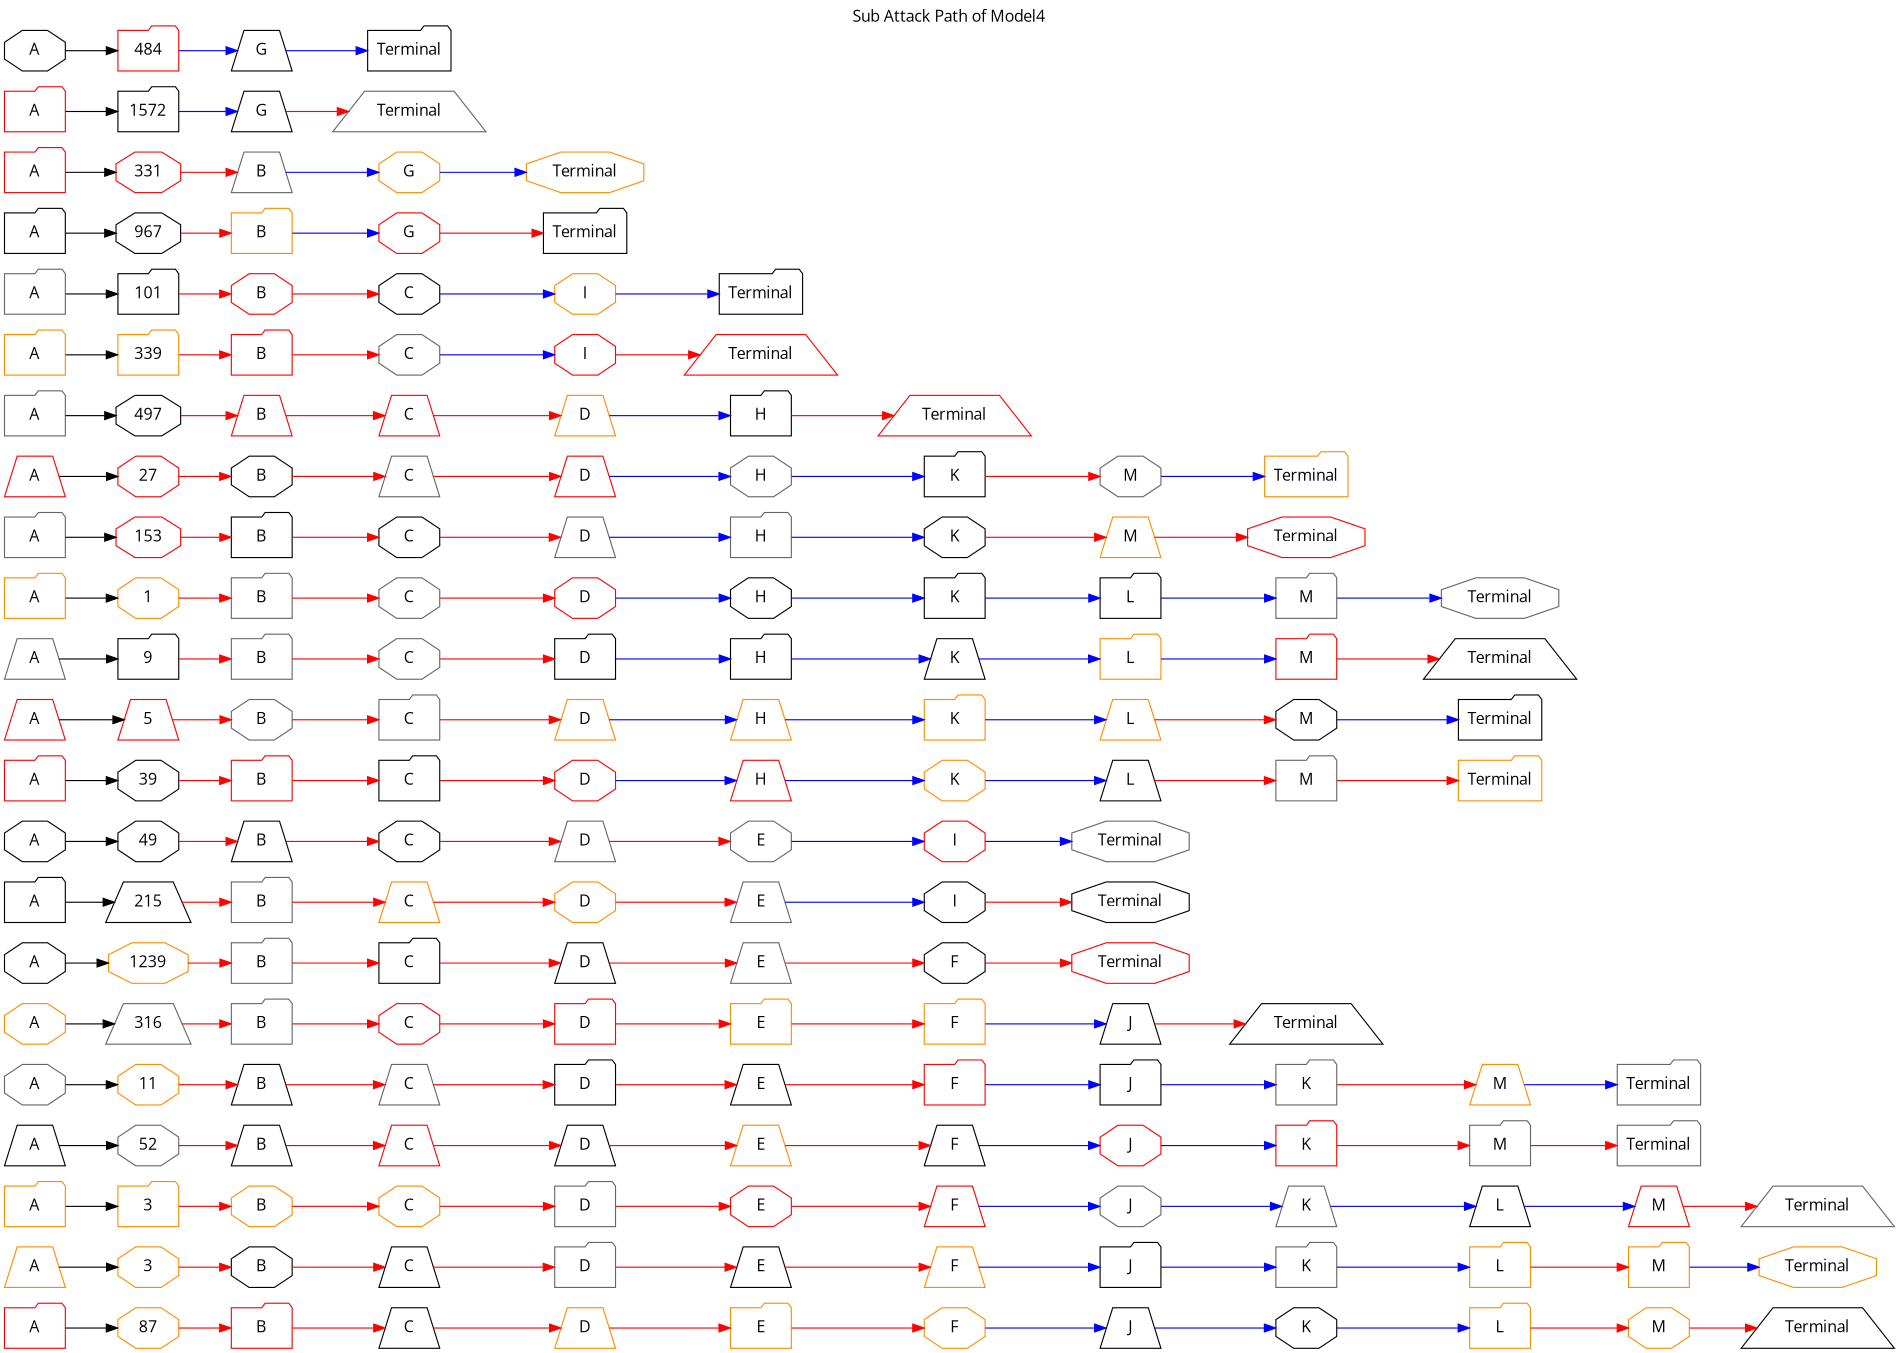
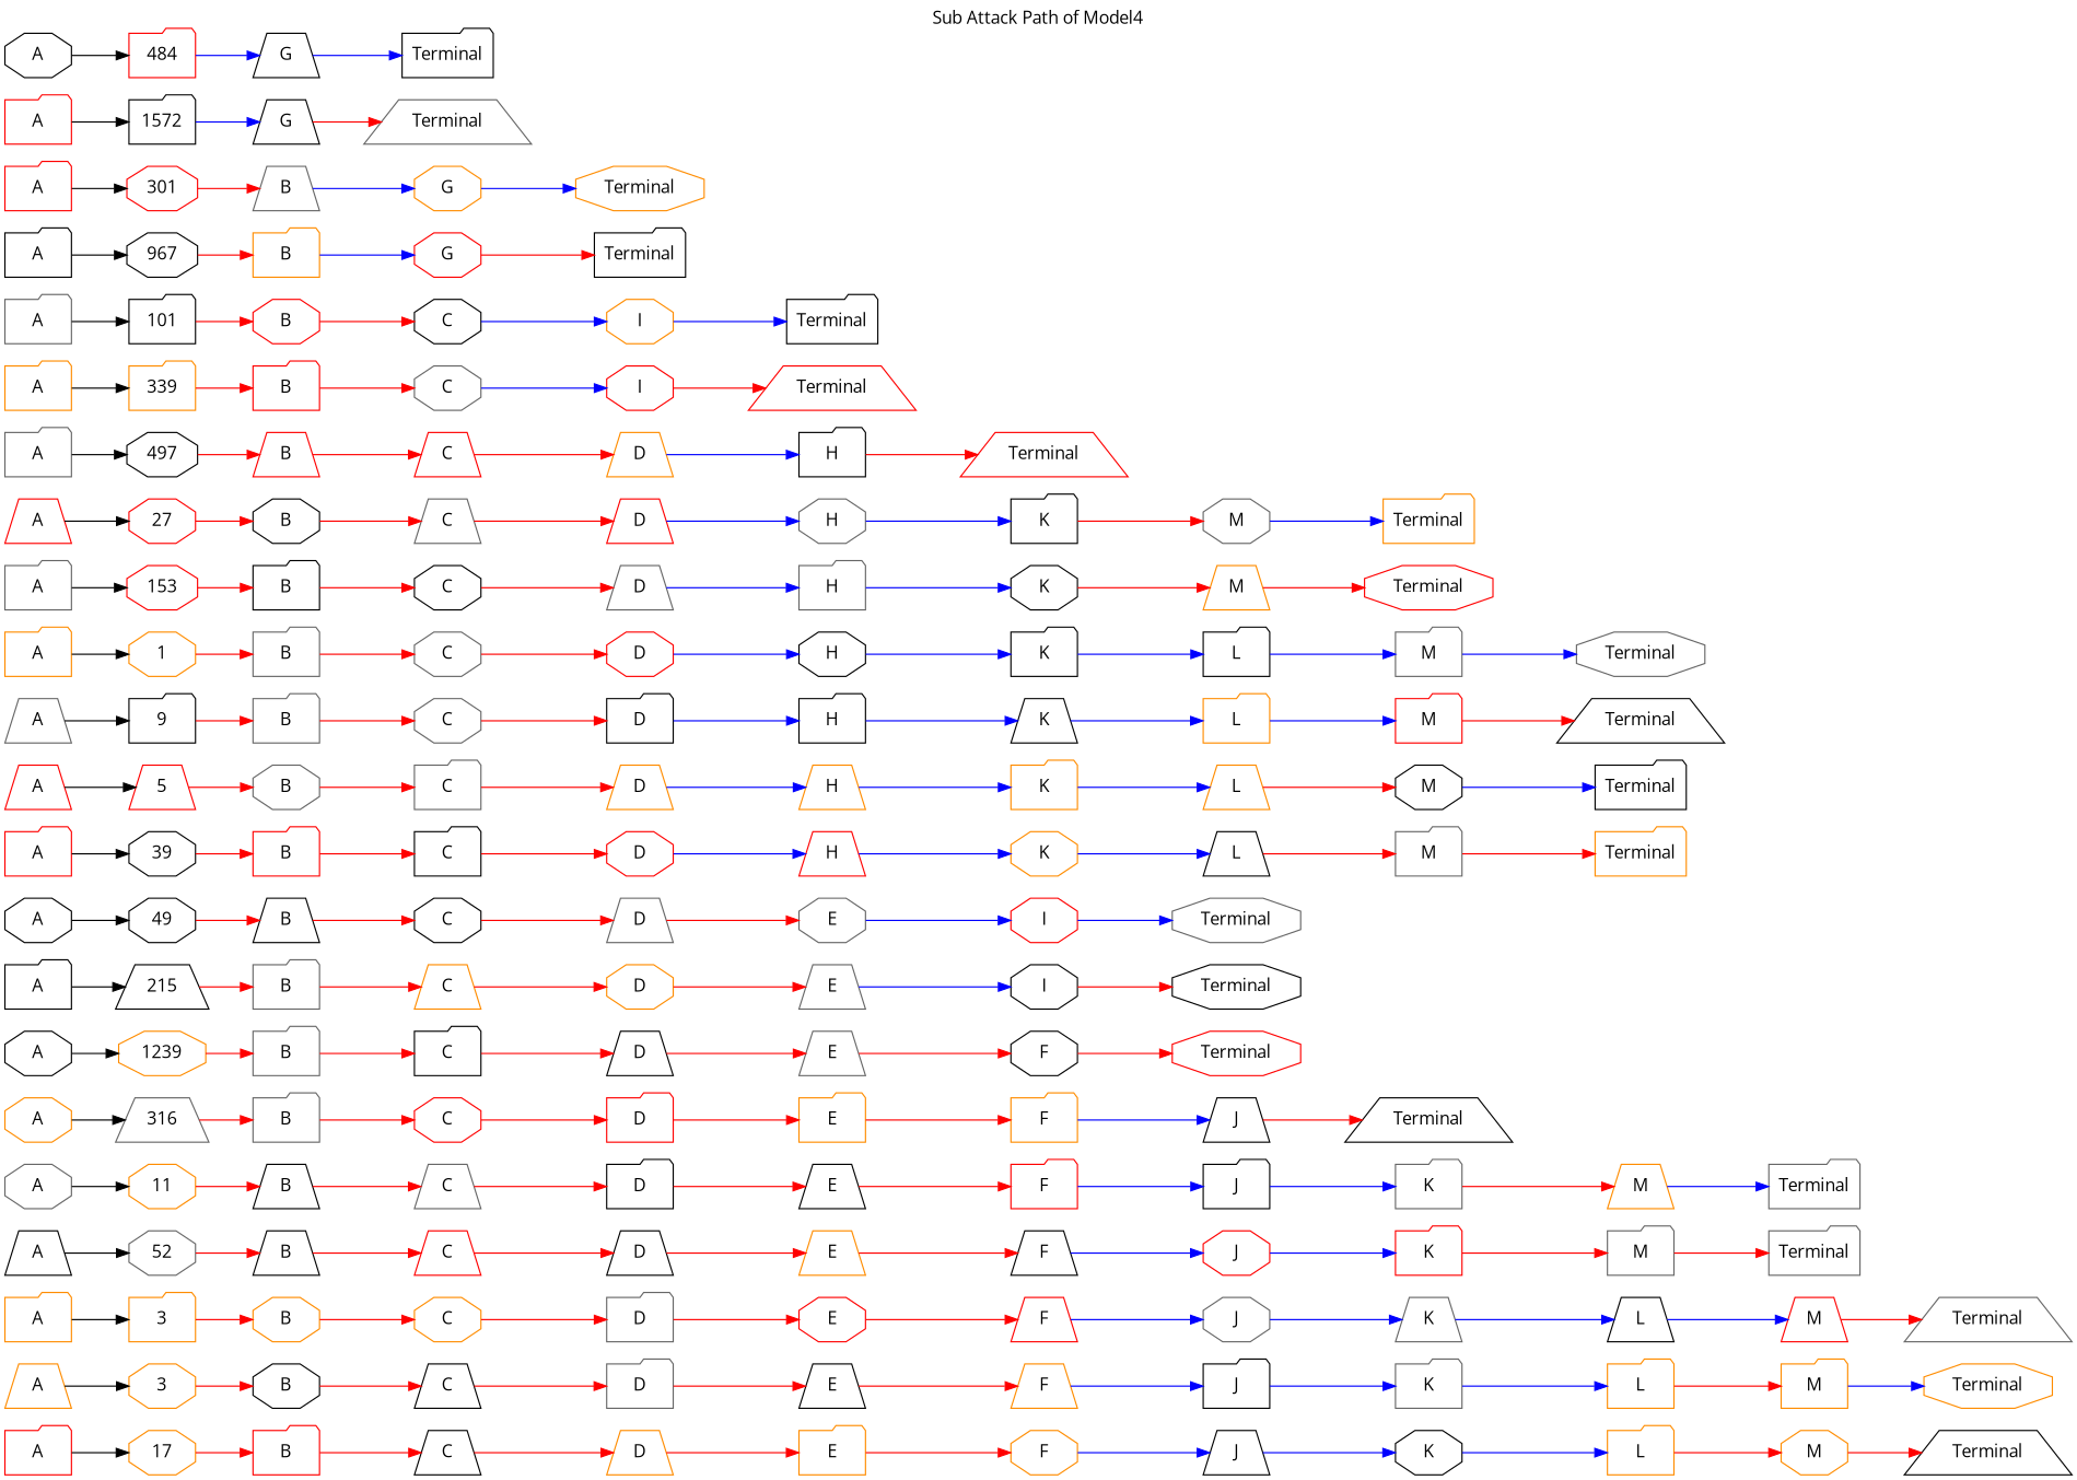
  digraph {
    fontname="Open Sans"
    label="Sub Attack Path of Model4"
    labelloc=t
    rankdir=LR
    node [color=black fontname="Open Sans" shape=folder]
    edge [fontname="Open Sans" color=red]
    n1 [color=red label=A]
-   n2 [color=darkorange label=87 shape=octagon]
+   n2 [color=darkorange label=17 shape=octagon]
    n3 [color=red label=B]
    n4 [label=C shape=trapezium]
    n5 [color=darkorange label=D shape=trapezium]
    n6 [color=darkorange label=E]
    n7 [color=darkorange label=F shape=octagon]
    n8 [label=J shape=trapezium]
    n9 [label=K shape=octagon]
    n10 [color=darkorange label=L]
    n11 [color=darkorange label=M shape=octagon]
    n12 [label=Terminal shape=trapezium]
    n13 [color=darkorange label=A shape=trapezium]
    n14 [color=darkorange label=3 shape=octagon]
    n15 [label=B shape=octagon]
    n16 [label=C shape=trapezium]
    n17 [color=gray40 label=D]
    n18 [label=E shape=trapezium]
    n19 [color=darkorange label=F shape=trapezium]
    n20 [label=J]
    n21 [color=gray40 label=K]
    n22 [color=darkorange label=L]
    n23 [color=darkorange label=M]
    n24 [color=darkorange label=Terminal shape=octagon]
    n25 [color=darkorange label=A]
    n26 [color=darkorange label=3]
    n27 [color=darkorange label=B shape=octagon]
    n28 [color=darkorange label=C shape=octagon]
    n29 [color=gray40 label=D]
    n30 [color=red label=E shape=octagon]
    n31 [color=red label=F shape=trapezium]
    n32 [color=gray40 label=J shape=octagon]
    n33 [color=gray40 label=K shape=trapezium]
    n34 [label=L shape=trapezium]
    n35 [color=red label=M shape=trapezium]
    n36 [color=gray40 label=Terminal shape=trapezium]
    n37 [label=A shape=trapezium]
    n38 [color=gray40 label=52 shape=octagon]
    n39 [label=B shape=trapezium]
    n40 [color=red label=C shape=trapezium]
    n41 [label=D shape=trapezium]
    n42 [color=darkorange label=E shape=trapezium]
    n43 [label=F shape=trapezium]
    n44 [color=red label=J shape=octagon]
    n45 [color=red label=K]
    n46 [color=gray40 label=M]
    n47 [color=gray40 label=Terminal]
    n48 [color=gray40 label=A shape=octagon]
    n49 [color=darkorange label=11 shape=octagon]
    n50 [label=B shape=trapezium]
    n51 [color=gray40 label=C shape=trapezium]
    n52 [label=D]
    n53 [label=E shape=trapezium]
    n54 [color=red label=F]
    n55 [label=J]
    n56 [color=gray40 label=K]
    n57 [color=darkorange label=M shape=trapezium]
    n58 [color=gray40 label=Terminal]
    n59 [color=darkorange label=A shape=octagon]
    n60 [color=gray40 label=316 shape=trapezium]
    n61 [color=gray40 label=B]
    n62 [color=red label=C shape=octagon]
    n63 [color=red label=D]
    n64 [color=darkorange label=E]
    n65 [color=darkorange label=F]
    n66 [label=J shape=trapezium]
    n67 [label=Terminal shape=trapezium]
    n68 [label=A shape=octagon]
    n69 [color=darkorange label=1239 shape=octagon]
    n70 [color=gray40 label=B]
    n71 [label=C]
    n72 [label=D shape=trapezium]
    n73 [color=gray40 label=E shape=trapezium]
    n74 [label=F shape=octagon]
    n75 [color=red label=Terminal shape=octagon]
    n76 [label=A]
    n77 [label=215 shape=trapezium]
    n78 [color=gray40 label=B]
    n79 [color=darkorange label=C shape=trapezium]
    n80 [color=darkorange label=D shape=octagon]
    n81 [color=gray40 label=E shape=trapezium]
    n82 [label=I shape=octagon]
    n83 [label=Terminal shape=octagon]
    n84 [label=A shape=octagon]
    n85 [label=49 shape=octagon]
    n86 [label=B shape=trapezium]
    n87 [label=C shape=octagon]
    n88 [color=gray40 label=D shape=trapezium]
    n89 [color=gray40 label=E shape=octagon]
    n90 [color=red label=I shape=octagon]
    n91 [color=gray40 label=Terminal shape=octagon]
    n92 [color=red label=A]
    n93 [label=39 shape=octagon]
    n94 [color=red label=B]
    n95 [label=C]
    n96 [color=red label=D shape=octagon]
    n97 [color=red label=H shape=trapezium]
    n98 [color=darkorange label=K shape=octagon]
    n99 [label=L shape=trapezium]
    n100 [color=gray40 label=M]
    n101 [color=darkorange label=Terminal]
    n102 [color=red label=A shape=trapezium]
    n103 [color=red label=5 shape=trapezium]
    n104 [color=gray40 label=B shape=octagon]
    n105 [color=gray40 label=C]
    n106 [color=darkorange label=D shape=trapezium]
    n107 [color=darkorange label=H shape=trapezium]
    n108 [color=darkorange label=K]
    n109 [color=darkorange label=L shape=trapezium]
    n110 [label=M shape=octagon]
    n111 [label=Terminal]
    n112 [color=gray40 label=A shape=trapezium]
    n113 [label=9]
    n114 [color=gray40 label=B]
    n115 [color=gray40 label=C shape=octagon]
    n116 [label=D]
    n117 [label=H]
    n118 [label=K shape=trapezium]
    n119 [color=darkorange label=L]
    n120 [color=red label=M]
    n121 [label=Terminal shape=trapezium]
    n122 [color=darkorange label=A]
    n123 [color=darkorange label=1 shape=octagon]
    n124 [color=gray40 label=B]
    n125 [color=gray40 label=C shape=octagon]
    n126 [color=red label=D shape=octagon]
    n127 [label=H shape=octagon]
    n128 [label=K]
    n129 [label=L]
    n130 [color=gray40 label=M]
    n131 [color=gray40 label=Terminal shape=octagon]
    n132 [color=gray40 label=A]
    n133 [color=red label=153 shape=octagon]
    n134 [label=B]
    n135 [label=C shape=octagon]
    n136 [color=gray40 label=D shape=trapezium]
    n137 [color=gray40 label=H]
    n138 [label=K shape=octagon]
    n139 [color=darkorange label=M shape=trapezium]
    n140 [color=red label=Terminal shape=octagon]
    n141 [color=red label=A shape=trapezium]
    n142 [color=red label=27 shape=octagon]
    n143 [label=B shape=octagon]
    n144 [color=gray40 label=C shape=trapezium]
    n145 [color=red label=D shape=trapezium]
    n146 [color=gray40 label=H shape=octagon]
    n147 [label=K]
    n148 [color=gray40 label=M shape=octagon]
    n149 [color=darkorange label=Terminal]
    n150 [color=gray40 label=A]
    n151 [label=497 shape=octagon]
    n152 [color=red label=B shape=trapezium]
    n153 [color=red label=C shape=trapezium]
    n154 [color=darkorange label=D shape=trapezium]
    n155 [label=H]
    n156 [color=red label=Terminal shape=trapezium]
    n157 [color=darkorange label=A]
    n158 [color=darkorange label=339]
    n159 [color=red label=B]
    n160 [color=gray40 label=C shape=octagon]
    n161 [color=red label=I shape=octagon]
    n162 [color=red label=Terminal shape=trapezium]
    n163 [color=gray40 label=A]
    n164 [label=101]
    n165 [color=red label=B shape=octagon]
    n166 [label=C shape=octagon]
    n167 [color=darkorange label=I shape=octagon]
    n168 [label=Terminal]
    n169 [label=A]
    n170 [label=967 shape=octagon]
    n171 [color=darkorange label=B]
    n172 [color=red label=G shape=octagon]
    n173 [label=Terminal]
    n174 [color=red label=A]
-   n175 [color=red label=331 shape=octagon]
+   n175 [color=red label=301 shape=octagon]
    n176 [color=gray40 label=B shape=trapezium]
    n177 [color=darkorange label=G shape=octagon]
    n178 [color=darkorange label=Terminal shape=octagon]
    n179 [color=red label=A]
    n180 [label=1572]
    n181 [label=G shape=trapezium]
    n182 [color=gray40 label=Terminal shape=trapezium]
    n183 [label=A shape=octagon]
    n184 [color=red label=484]
    n185 [label=G shape=trapezium]
    n186 [label=Terminal]
    n1 -> n2 [color=""]
    n2 -> n3
    n3 -> n4
    n4 -> n5
    n5 -> n6
    n6 -> n7
    n7 -> n8 [color=blue]
    n8 -> n9 [color=blue]
    n9 -> n10 [color=blue]
    n10 -> n11
    n11 -> n12
    n13 -> n14 [color=""]
    n14 -> n15
    n15 -> n16
    n16 -> n17
    n17 -> n18
    n18 -> n19
    n19 -> n20 [color=blue]
    n20 -> n21 [color=blue]
    n21 -> n22 [color=blue]
    n22 -> n23
    n23 -> n24 [color=blue]
    n25 -> n26 [color=""]
    n26 -> n27
    n27 -> n28
    n28 -> n29
    n29 -> n30
    n30 -> n31
    n31 -> n32 [color=blue]
    n32 -> n33 [color=blue]
    n33 -> n34 [color=blue]
    n34 -> n35 [color=blue]
    n35 -> n36
    n37 -> n38 [color=""]
    n38 -> n39
    n39 -> n40
    n40 -> n41
    n41 -> n42
    n42 -> n43
    n43 -> n44 [color=blue]
    n44 -> n45 [color=blue]
    n45 -> n46
    n46 -> n47
    n48 -> n49 [color=""]
    n49 -> n50
    n50 -> n51
    n51 -> n52
    n52 -> n53
    n53 -> n54
    n54 -> n55 [color=blue]
    n55 -> n56 [color=blue]
    n56 -> n57
    n57 -> n58 [color=blue]
    n59 -> n60 [color=""]
    n60 -> n61
    n61 -> n62
    n62 -> n63
    n63 -> n64
    n64 -> n65
    n65 -> n66 [color=blue]
    n66 -> n67
    n68 -> n69 [color=""]
    n69 -> n70
    n70 -> n71
    n71 -> n72
    n72 -> n73
    n73 -> n74
    n74 -> n75
    n76 -> n77 [color=""]
    n77 -> n78
    n78 -> n79
    n79 -> n80
    n80 -> n81
    n81 -> n82 [color=blue]
    n82 -> n83
    n84 -> n85 [color=""]
    n85 -> n86
    n86 -> n87
    n87 -> n88
    n88 -> n89
    n89 -> n90 [color=blue]
    n90 -> n91 [color=blue]
    n92 -> n93 [color=""]
    n93 -> n94
    n94 -> n95
    n95 -> n96
    n96 -> n97 [color=blue]
    n97 -> n98 [color=blue]
    n98 -> n99 [color=blue]
    n99 -> n100
    n100 -> n101
    n102 -> n103 [color=""]
    n103 -> n104
    n104 -> n105
    n105 -> n106
    n106 -> n107 [color=blue]
    n107 -> n108 [color=blue]
    n108 -> n109 [color=blue]
    n109 -> n110
    n110 -> n111 [color=blue]
    n112 -> n113 [color=""]
    n113 -> n114
    n114 -> n115
    n115 -> n116
    n116 -> n117 [color=blue]
    n117 -> n118 [color=blue]
    n118 -> n119 [color=blue]
    n119 -> n120 [color=blue]
    n120 -> n121
    n122 -> n123 [color=""]
    n123 -> n124
    n124 -> n125
    n125 -> n126
    n126 -> n127 [color=blue]
    n127 -> n128 [color=blue]
    n128 -> n129 [color=blue]
    n129 -> n130 [color=blue]
    n130 -> n131 [color=blue]
    n132 -> n133 [color=""]
    n133 -> n134
    n134 -> n135
    n135 -> n136
    n136 -> n137 [color=blue]
    n137 -> n138 [color=blue]
    n138 -> n139
    n139 -> n140
    n141 -> n142 [color=""]
    n142 -> n143
    n143 -> n144
    n144 -> n145
    n145 -> n146 [color=blue]
    n146 -> n147 [color=blue]
    n147 -> n148
    n148 -> n149 [color=blue]
    n150 -> n151 [color=""]
    n151 -> n152
    n152 -> n153
    n153 -> n154
    n154 -> n155 [color=blue]
    n155 -> n156
    n157 -> n158 [color=""]
    n158 -> n159
    n159 -> n160
    n160 -> n161 [color=blue]
    n161 -> n162
    n163 -> n164 [color=""]
    n164 -> n165
    n165 -> n166
    n166 -> n167 [color=blue]
    n167 -> n168 [color=blue]
    n169 -> n170 [color=""]
    n170 -> n171
    n171 -> n172 [color=blue]
    n172 -> n173
    n174 -> n175 [color=""]
    n175 -> n176
    n176 -> n177 [color=blue]
    n177 -> n178 [color=blue]
    n179 -> n180 [color=""]
    n180 -> n181 [color=blue]
    n181 -> n182
    n183 -> n184 [color=""]
    n184 -> n185 [color=blue]
    n185 -> n186 [color=blue]
  }
